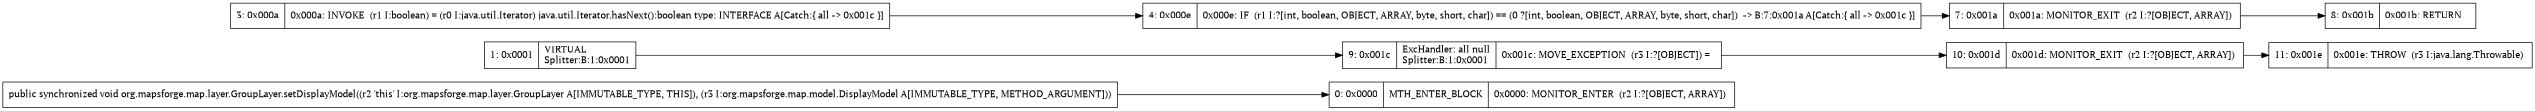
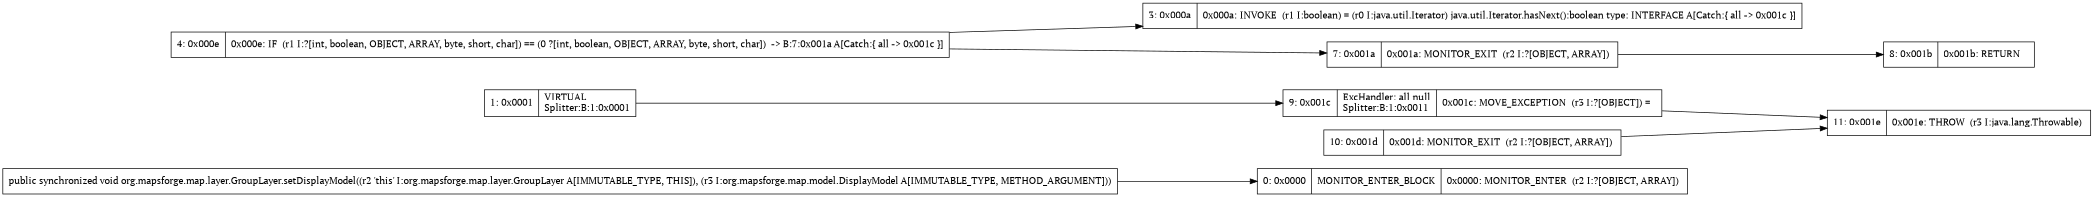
  digraph {
    fontname="PT Serif"
    rankdir=LR
    node [fontname="PT Serif" shape=record]
    edge [fontname="PT Serif"]
-   n1 [label="{0\:\ 0x0000|MTH_ENTER_BLOCK\l|0x0000: MONITOR_ENTER  (r2 I:?[OBJECT, ARRAY]) \l}"]
+   n1 [label="{0\:\ 0x0000|MONITOR_ENTER_BLOCK\l|0x0000: MONITOR_ENTER  (r2 I:?[OBJECT, ARRAY]) \l}"]
    n2 [label="{1\:\ 0x0001|VIRTUAL\lSplitter:B:1:0x0001\l}"]
-   n3 [label="{9\:\ 0x001c|ExcHandler: all null\lSplitter:B:1:0x0001\l|0x001c: MOVE_EXCEPTION  (r3 I:?[OBJECT]) =  \l}"]
+   n3 [label="{9\:\ 0x001c|ExcHandler: all null\lSplitter:B:1:0x0011\l|0x001c: MOVE_EXCEPTION  (r3 I:?[OBJECT]) =  \l}"]
    n4 [label="{10\:\ 0x001d|0x001d: MONITOR_EXIT  (r2 I:?[OBJECT, ARRAY]) \l}"]
    n5 [label="{3\:\ 0x000a|0x000a: INVOKE  (r1 I:boolean) = (r0 I:java.util.Iterator) java.util.Iterator.hasNext():boolean type: INTERFACE A[Catch:\{ all \-\> 0x001c \}]\l}"]
    n6 [label="{4\:\ 0x000e|0x000e: IF  (r1 I:?[int, boolean, OBJECT, ARRAY, byte, short, char]) == (0 ?[int, boolean, OBJECT, ARRAY, byte, short, char])  \-\> B:7:0x001a A[Catch:\{ all \-\> 0x001c \}]\l}"]
    n7 [label="{7\:\ 0x001a|0x001a: MONITOR_EXIT  (r2 I:?[OBJECT, ARRAY]) \l}"]
    n8 [label="{8\:\ 0x001b|0x001b: RETURN   \l}"]
    n9 [label="{11\:\ 0x001e|0x001e: THROW  (r3 I:java.lang.Throwable) \l}"]
    n10 [label="{public synchronized void org.mapsforge.map.layer.GroupLayer.setDisplayModel((r2 'this' I:org.mapsforge.map.layer.GroupLayer A[IMMUTABLE_TYPE, THIS]), (r3 I:org.mapsforge.map.model.DisplayModel A[IMMUTABLE_TYPE, METHOD_ARGUMENT])) }"]
    n2 -> n3
-   n3 -> n4
+   n3 -> n9
    n4 -> n9
-   n5 -> n6
+   n6 -> n5
    n6 -> n7
    n7 -> n8
    n10 -> n1
  }
